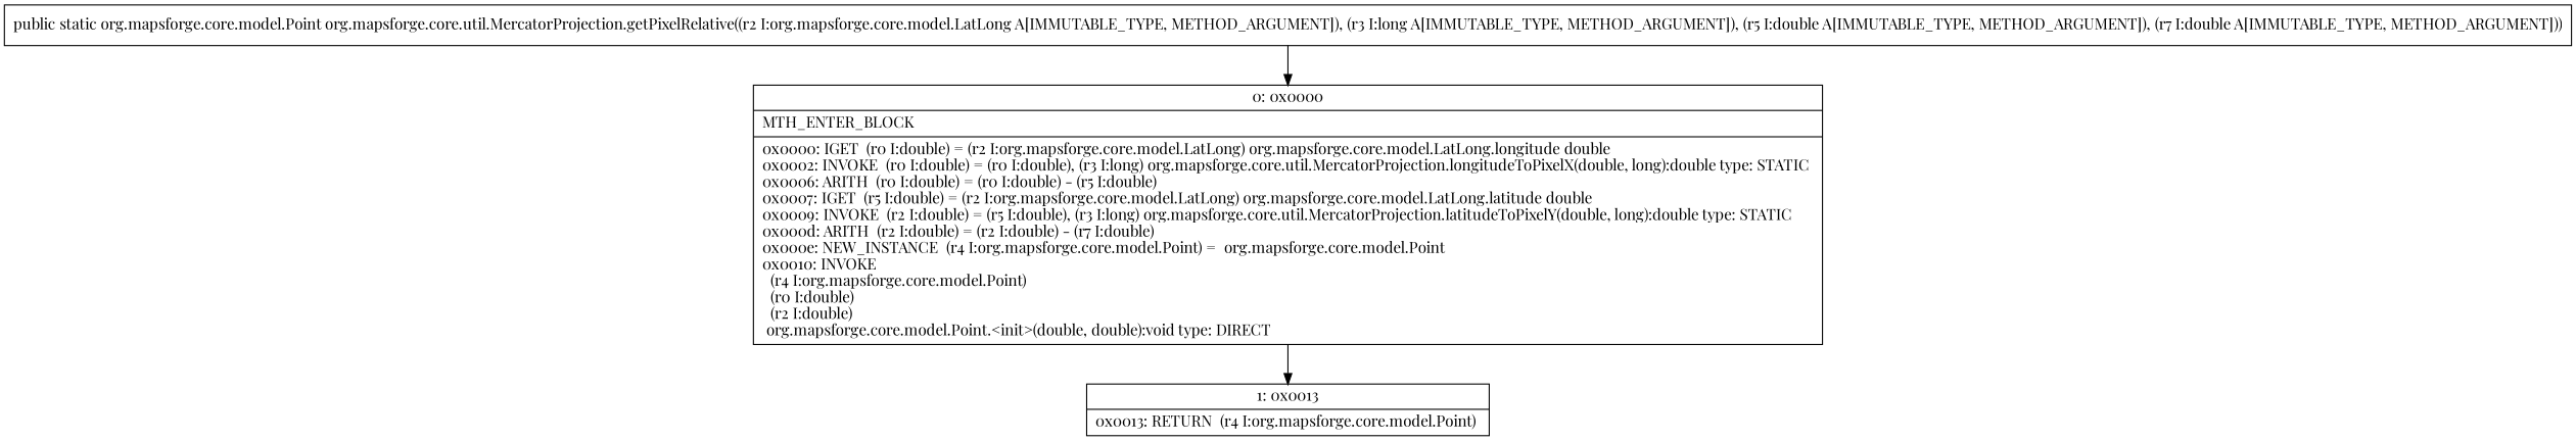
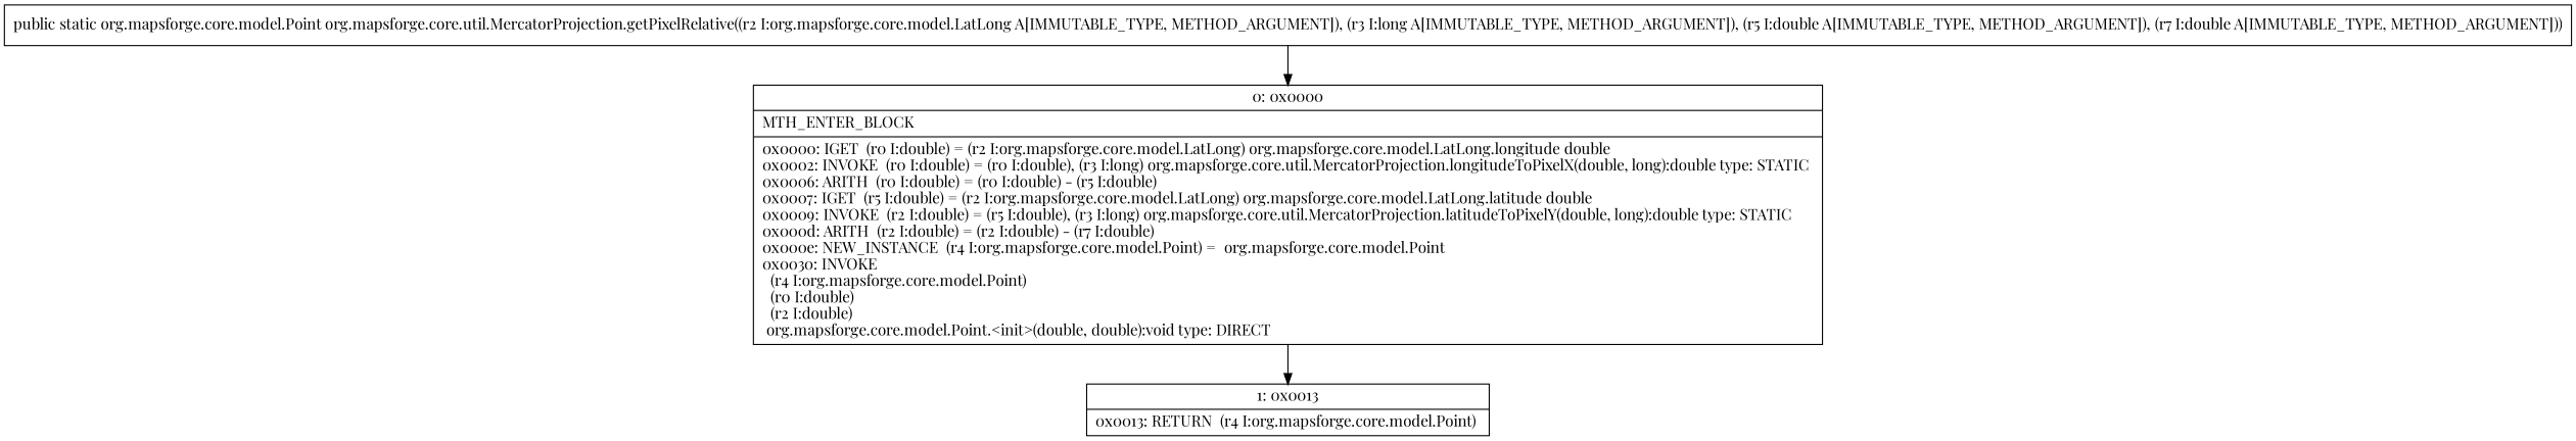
  digraph {
    fontname="Playfair Display"
    node [shape=record fontname="Playfair Display"]
    edge [fontname="Playfair Display"]
-   n1 [label="{0\:\ 0x0000|MTH_ENTER_BLOCK\l|0x0000: IGET  (r0 I:double) = (r2 I:org.mapsforge.core.model.LatLong) org.mapsforge.core.model.LatLong.longitude double \l0x0002: INVOKE  (r0 I:double) = (r0 I:double), (r3 I:long) org.mapsforge.core.util.MercatorProjection.longitudeToPixelX(double, long):double type: STATIC \l0x0006: ARITH  (r0 I:double) = (r0 I:double) \- (r5 I:double) \l0x0007: IGET  (r5 I:double) = (r2 I:org.mapsforge.core.model.LatLong) org.mapsforge.core.model.LatLong.latitude double \l0x0009: INVOKE  (r2 I:double) = (r5 I:double), (r3 I:long) org.mapsforge.core.util.MercatorProjection.latitudeToPixelY(double, long):double type: STATIC \l0x000d: ARITH  (r2 I:double) = (r2 I:double) \- (r7 I:double) \l0x000e: NEW_INSTANCE  (r4 I:org.mapsforge.core.model.Point) =  org.mapsforge.core.model.Point \l0x0010: INVOKE  \l  (r4 I:org.mapsforge.core.model.Point)\l  (r0 I:double)\l  (r2 I:double)\l org.mapsforge.core.model.Point.\<init\>(double, double):void type: DIRECT \l}"]
+   n1 [label="{0\:\ 0x0000|MTH_ENTER_BLOCK\l|0x0000: IGET  (r0 I:double) = (r2 I:org.mapsforge.core.model.LatLong) org.mapsforge.core.model.LatLong.longitude double \l0x0002: INVOKE  (r0 I:double) = (r0 I:double), (r3 I:long) org.mapsforge.core.util.MercatorProjection.longitudeToPixelX(double, long):double type: STATIC \l0x0006: ARITH  (r0 I:double) = (r0 I:double) \- (r5 I:double) \l0x0007: IGET  (r5 I:double) = (r2 I:org.mapsforge.core.model.LatLong) org.mapsforge.core.model.LatLong.latitude double \l0x0009: INVOKE  (r2 I:double) = (r5 I:double), (r3 I:long) org.mapsforge.core.util.MercatorProjection.latitudeToPixelY(double, long):double type: STATIC \l0x000d: ARITH  (r2 I:double) = (r2 I:double) \- (r7 I:double) \l0x000e: NEW_INSTANCE  (r4 I:org.mapsforge.core.model.Point) =  org.mapsforge.core.model.Point \l0x0030: INVOKE  \l  (r4 I:org.mapsforge.core.model.Point)\l  (r0 I:double)\l  (r2 I:double)\l org.mapsforge.core.model.Point.\<init\>(double, double):void type: DIRECT \l}"]
    n2 [label="{1\:\ 0x0013|0x0013: RETURN  (r4 I:org.mapsforge.core.model.Point) \l}"]
    n3 [label="{public static org.mapsforge.core.model.Point org.mapsforge.core.util.MercatorProjection.getPixelRelative((r2 I:org.mapsforge.core.model.LatLong A[IMMUTABLE_TYPE, METHOD_ARGUMENT]), (r3 I:long A[IMMUTABLE_TYPE, METHOD_ARGUMENT]), (r5 I:double A[IMMUTABLE_TYPE, METHOD_ARGUMENT]), (r7 I:double A[IMMUTABLE_TYPE, METHOD_ARGUMENT])) }"]
    n1 -> n2
    n3 -> n1
  }
